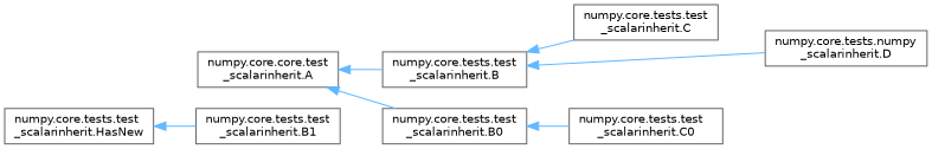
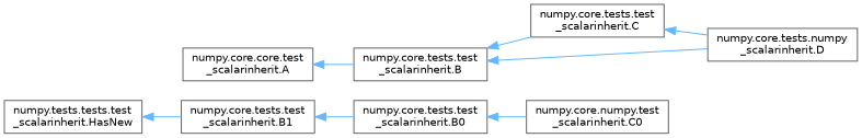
  digraph {
    rankdir=LR
    node [color=grey40 fillcolor=white fontname=Helvetica fontsize=10 shape=box style=filled]
    edge [color=steelblue1 dir=back fontname=Helvetica fontsize=10 labelfontname=Helvetica labelfontsize=10 style=solid]
    n1 [height=0.2 label="numpy.core.core.test\l_scalarinherit.A" width=0.4]
    n2 [height=0.2 label="numpy.core.tests.test\l_scalarinherit.B" width=0.4]
    n3 [height=0.2 label="numpy.core.tests.test\l_scalarinherit.B0" width=0.4]
    n4 [height=0.2 label="numpy.core.tests.test\l_scalarinherit.C" width=0.4]
    n5 [height=0.2 label="numpy.core.tests.numpy\l_scalarinherit.D" width=0.4]
-   n6 [height=0.2 label="numpy.core.tests.test\l_scalarinherit.C0" width=0.4]
+   n6 [height=0.2 label="numpy.core.numpy.test\l_scalarinherit.C0" width=0.4]
    n7 [height=0.2 label="numpy.core.tests.test\l_scalarinherit.B1" width=0.4]
-   n8 [height=0.2 label="numpy.core.tests.test\l_scalarinherit.HasNew" width=0.4]
+   n8 [height=0.2 label="numpy.tests.tests.test\l_scalarinherit.HasNew" width=0.4]
    n1 -> n2
-   n1 -> n3
+   n7 -> n3
    n2 -> n4
    n2 -> n5
    n3 -> n6
+   n4 -> n5
    n8 -> n7
  }
